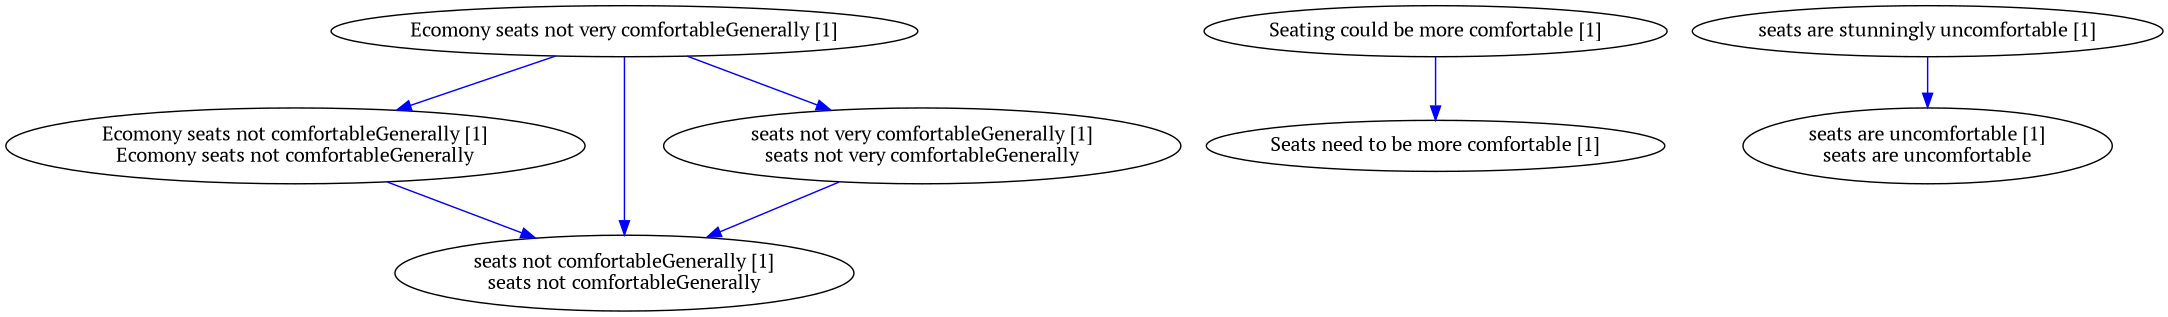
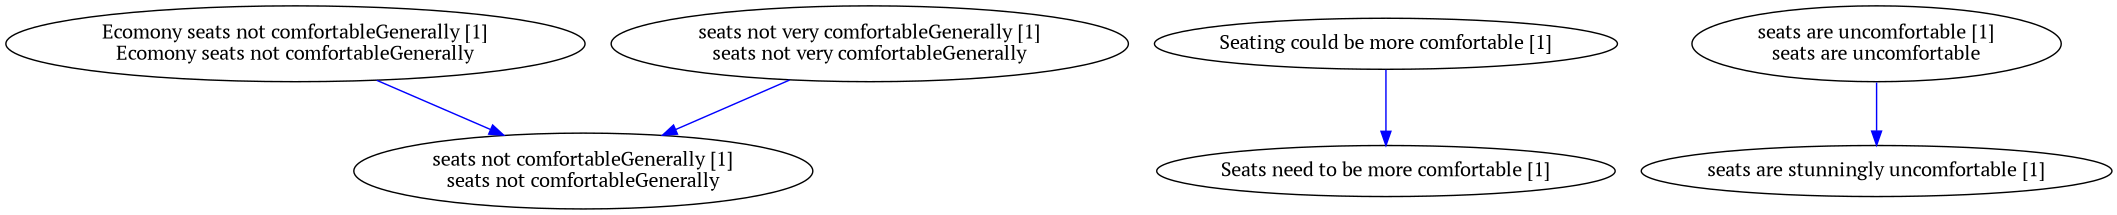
  digraph {
    fontname="PT Serif"
    node [fontname="PT Serif"]
    edge [color=blue fontname="PT Serif"]
-   "Ecomony seats not very comfortableGenerally [1]"
    "Ecomony seats not comfortableGenerally [1]\nEcomony seats not comfortableGenerally"
    "seats not comfortableGenerally [1]\nseats not comfortableGenerally"
    "seats not very comfortableGenerally [1]\nseats not very comfortableGenerally"
    "Seating could be more comfortable [1]"
    "Seats need to be more comfortable [1]"
    "seats are stunningly uncomfortable [1]"
    "seats are uncomfortable [1]\nseats are uncomfortable"
-   "Ecomony seats not very comfortableGenerally [1]" -> "Ecomony seats not comfortableGenerally [1]\nEcomony seats not comfortableGenerally"
-   "Ecomony seats not very comfortableGenerally [1]" -> "seats not comfortableGenerally [1]\nseats not comfortableGenerally"
-   "Ecomony seats not very comfortableGenerally [1]" -> "seats not very comfortableGenerally [1]\nseats not very comfortableGenerally"
    "Ecomony seats not comfortableGenerally [1]\nEcomony seats not comfortableGenerally" -> "seats not comfortableGenerally [1]\nseats not comfortableGenerally"
    "seats not very comfortableGenerally [1]\nseats not very comfortableGenerally" -> "seats not comfortableGenerally [1]\nseats not comfortableGenerally"
    "Seating could be more comfortable [1]" -> "Seats need to be more comfortable [1]"
-   "seats are stunningly uncomfortable [1]" -> "seats are uncomfortable [1]\nseats are uncomfortable"
+   "seats are uncomfortable [1]\nseats are uncomfortable" -> "seats are stunningly uncomfortable [1]"
  }
